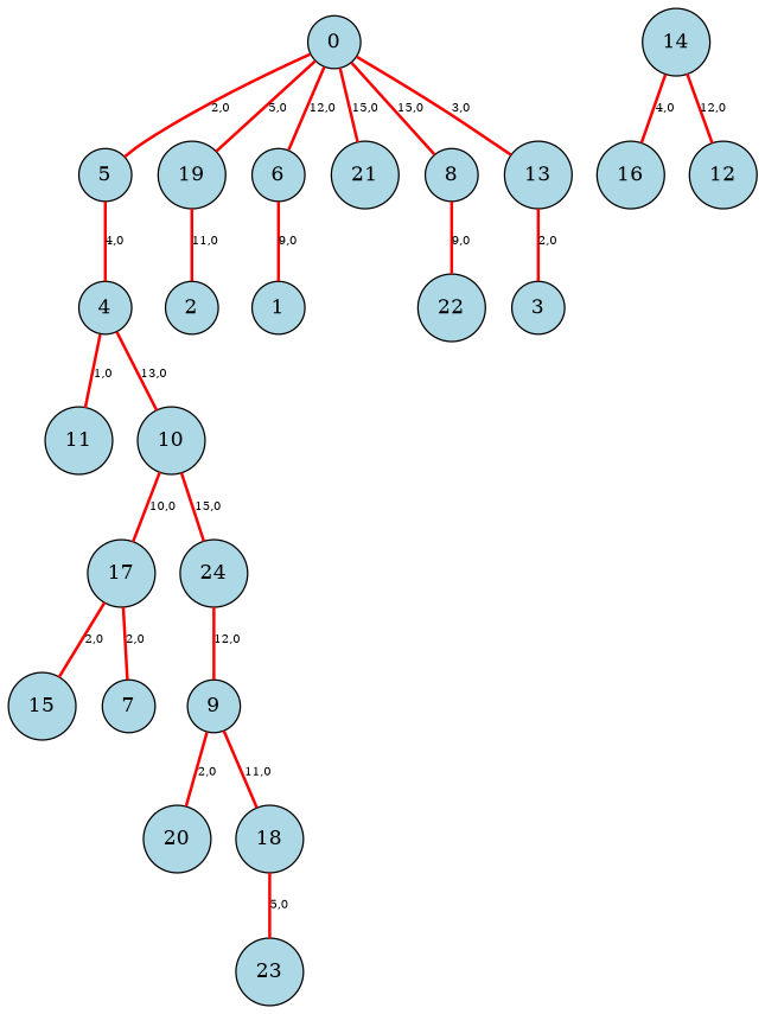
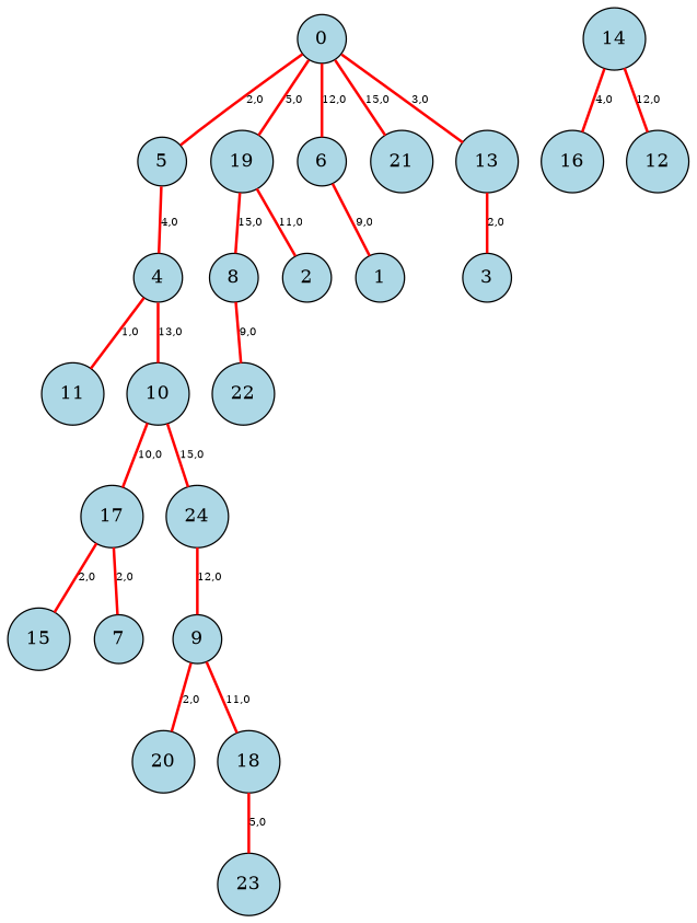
  graph {
    node [fillcolor=lightblue shape=circle style=filled]
    edge [color=red fontsize=8 penwidth=2.0]
    0
    5
    19
    6
    21
    8
    13
    4
    2
    1
    22
    11
    10
    17
    24
    14
    16
    12
    3
    15
    7
    9
    20
    18
    23
    0 -- 5 [label="2,0"]
    0 -- 19 [label="5,0"]
    0 -- 6 [label="12,0"]
    0 -- 21 [label="15,0"]
-   0 -- 8 [label="15,0"]
+   19 -- 8 [label="15,0"]
    0 -- 13 [label="3,0"]
    5 -- 4 [label="4,0"]
    19 -- 2 [label="11,0"]
    6 -- 1 [label="9,0"]
    8 -- 22 [label="9,0"]
    13 -- 3 [label="2,0"]
    4 -- 11 [label="1,0"]
    4 -- 10 [label="13,0"]
    10 -- 17 [label="10,0"]
    10 -- 24 [label="15,0"]
    17 -- 15 [label="2,0"]
    17 -- 7 [label="2,0"]
    24 -- 9 [label="12,0"]
    14 -- 16 [label="4,0"]
    14 -- 12 [label="12,0"]
    9 -- 20 [label="2,0"]
    9 -- 18 [label="11,0"]
    18 -- 23 [label="5,0"]
  }
